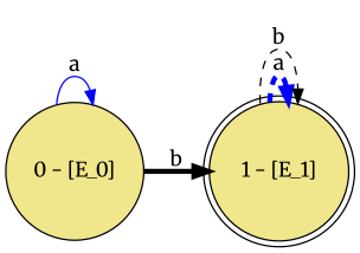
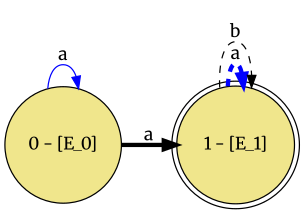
  digraph {
    rankdir=LR
    fontname=Merriweather
    node [color=black style=filled fillcolor=khaki fontname=Merriweather]
    edge [color=blue style=solid fontname=Merriweather]
    n1 [label="0 - [E_0]" shape=circle]
    n2 [label="1 - [E_1]" shape=doublecircle]
    n1 -> n1 [label=a]
-   n1 -> n2 [color=black label=b penwidth=3.5]
+   n1 -> n2 [color=black label=a penwidth=3.5]
    n2 -> n2 [label=a penwidth=3.5 style=dashed]
    n2 -> n2 [color=black label=b style=dashed]
  }
